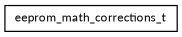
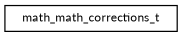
  digraph {
    rankdir=LR
    fontname=Lato
-   n1 [color=black fillcolor=white fontname=Lato fontsize=10 height=0.2 label=eeprom_math_corrections_t shape=record style=filled width=0.4]
+   n1 [color=black fillcolor=white fontname=Lato fontsize=10 height=0.2 label=math_math_corrections_t shape=record style=filled width=0.4]
  }
